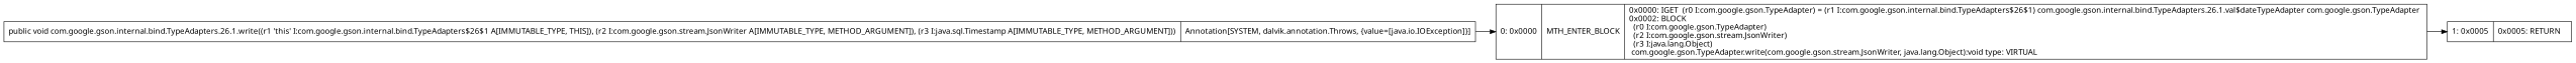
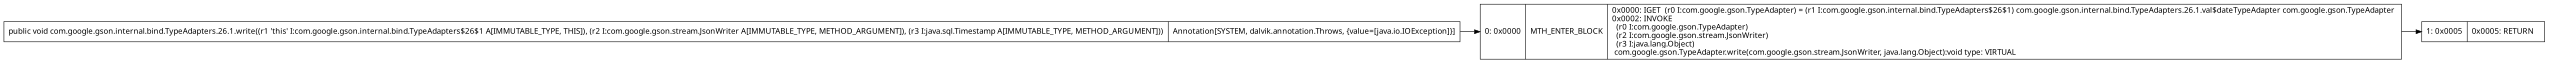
  digraph {
    rankdir=LR
    fontname="Noto Sans"
    node [shape=record fontname="Noto Sans"]
    edge [fontname="Noto Sans"]
-   n1 [label="{0\:\ 0x0000|MTH_ENTER_BLOCK\l|0x0000: IGET  (r0 I:com.google.gson.TypeAdapter) = (r1 I:com.google.gson.internal.bind.TypeAdapters$26$1) com.google.gson.internal.bind.TypeAdapters.26.1.val$dateTypeAdapter com.google.gson.TypeAdapter \l0x0002: BLOCK  \l  (r0 I:com.google.gson.TypeAdapter)\l  (r2 I:com.google.gson.stream.JsonWriter)\l  (r3 I:java.lang.Object)\l com.google.gson.TypeAdapter.write(com.google.gson.stream.JsonWriter, java.lang.Object):void type: VIRTUAL \l}"]
+   n1 [label="{0\:\ 0x0000|MTH_ENTER_BLOCK\l|0x0000: IGET  (r0 I:com.google.gson.TypeAdapter) = (r1 I:com.google.gson.internal.bind.TypeAdapters$26$1) com.google.gson.internal.bind.TypeAdapters.26.1.val$dateTypeAdapter com.google.gson.TypeAdapter \l0x0002: INVOKE  \l  (r0 I:com.google.gson.TypeAdapter)\l  (r2 I:com.google.gson.stream.JsonWriter)\l  (r3 I:java.lang.Object)\l com.google.gson.TypeAdapter.write(com.google.gson.stream.JsonWriter, java.lang.Object):void type: VIRTUAL \l}"]
    n2 [label="{1\:\ 0x0005|0x0005: RETURN   \l}"]
    n3 [label="{public void com.google.gson.internal.bind.TypeAdapters.26.1.write((r1 'this' I:com.google.gson.internal.bind.TypeAdapters$26$1 A[IMMUTABLE_TYPE, THIS]), (r2 I:com.google.gson.stream.JsonWriter A[IMMUTABLE_TYPE, METHOD_ARGUMENT]), (r3 I:java.sql.Timestamp A[IMMUTABLE_TYPE, METHOD_ARGUMENT]))  | Annotation[SYSTEM, dalvik.annotation.Throws, \{value=[java.io.IOException]\}]\l}"]
    n1 -> n2
    n3 -> n1
  }
